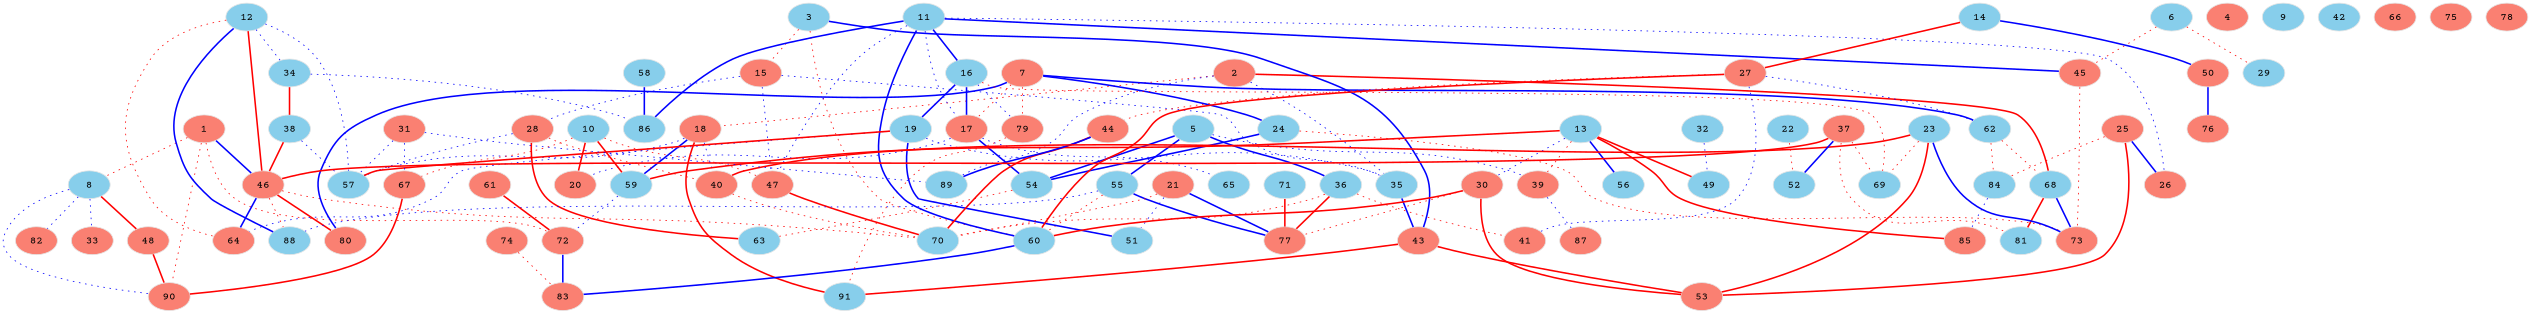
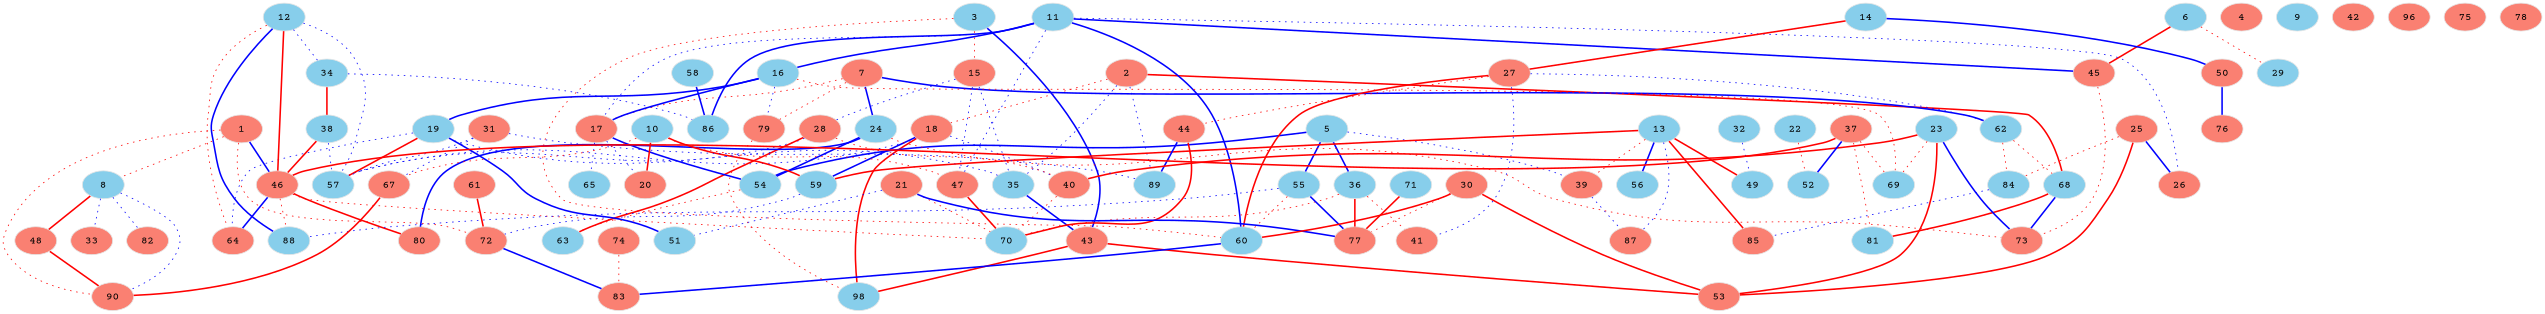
  graph {
    fontname="Courier Prime"
    node [color=gray90 fillcolor=salmon fontname="Courier Prime" style=filled]
    edge [color=blue fontname="Courier Prime" style=dotted]
    8 [fillcolor=skyblue]
    1
    46
    72
    90
    33
    48
    82
    64
    88 [fillcolor=skyblue]
    70 [fillcolor=skyblue]
    80
    83
    2
    18
    35 [fillcolor=skyblue]
    68 [fillcolor=skyblue]
    89 [fillcolor=skyblue]
    59 [fillcolor=skyblue]
    57 [fillcolor=skyblue]
    40
-   91 [fillcolor=skyblue]
+   91 [fillcolor=skyblue label=98]
    43
    73
    81 [fillcolor=skyblue]
    3 [fillcolor=skyblue]
    15
    60 [fillcolor=skyblue]
    47
    28
    53
    4
    5 [fillcolor=skyblue]
    36 [fillcolor=skyblue]
    39
    54 [fillcolor=skyblue]
    55 [fillcolor=skyblue]
    77
    41
    87
    63 [fillcolor=skyblue]
    6 [fillcolor=skyblue]
    29 [fillcolor=skyblue]
    45
    7
    17
    24 [fillcolor=skyblue]
    62 [fillcolor=skyblue]
    79
    20
    65 [fillcolor=skyblue]
    84 [fillcolor=skyblue]
    9 [fillcolor=skyblue]
    10 [fillcolor=skyblue]
    67
    11 [fillcolor=skyblue]
    16 [fillcolor=skyblue]
    26
    86 [fillcolor=skyblue]
    19 [fillcolor=skyblue]
    69 [fillcolor=skyblue]
    12 [fillcolor=skyblue]
    34 [fillcolor=skyblue]
    38 [fillcolor=skyblue]
    13 [fillcolor=skyblue]
    49 [fillcolor=skyblue]
    85
    56 [fillcolor=skyblue]
    50
    76
    14 [fillcolor=skyblue]
    27
    44
    51 [fillcolor=skyblue]
    21
    22 [fillcolor=skyblue]
    52 [fillcolor=skyblue]
    23 [fillcolor=skyblue]
    25
    30
    31
    32 [fillcolor=skyblue]
    37
-   42 [fillcolor=skyblue]
+   42
    58 [fillcolor=skyblue]
    61
-   66
+   66 [label=96]
    71 [fillcolor=skyblue]
    74
    75
    78
    8 -- 90
    8 -- 33
    8 -- 48 [color=red style=bold]
    8 -- 82
    1 -- 8 [color=red]
    1 -- 46 [style=bold]
    1 -- 72 [color=red]
    1 -- 90 [color=red]
    46 -- 64 [style=bold]
    46 -- 88 [color=red]
    46 -- 70 [color=red]
    46 -- 80 [color=red style=bold]
    72 -- 83 [style=bold]
    48 -- 90 [color=red style=bold]
    2 -- 18 [color=red]
    2 -- 35
    2 -- 68 [color=red style=bold]
    2 -- 89
    18 -- 59 [style=bold]
    18 -- 57
    18 -- 40
    18 -- 91 [color=red style=bold]
    35 -- 43 [style=bold]
    68 -- 73 [style=bold]
    68 -- 81 [color=red style=bold]
    59 -- 72
    40 -- 70 [color=red]
    43 -- 91 [color=red style=bold]
    43 -- 53 [color=red style=bold]
    3 -- 43 [style=bold]
    3 -- 15 [color=red]
    3 -- 60 [color=red]
    15 -- 35
    15 -- 47
    15 -- 28
    60 -- 83 [style=bold]
    47 -- 70 [color=red style=bold]
    28 -- 57
    28 -- 40 [color=red]
    28 -- 63 [color=red style=bold]
    5 -- 36 [style=bold]
    5 -- 39
    5 -- 54 [style=bold]
    5 -- 55 [style=bold]
    36 -- 70 [color=red]
    36 -- 77 [color=red style=bold]
    36 -- 41 [color=red]
    39 -- 87
    54 -- 63 [color=red]
    55 -- 88
    55 -- 60 [color=red]
    55 -- 77 [style=bold]
    6 -- 29 [color=red]
-   6 -- 45 [color=red]
+   6 -- 45 [color=red style=bold]
    45 -- 73 [color=red]
    7 -- 17 [color=red]
    7 -- 24 [style=bold]
    7 -- 62 [style=bold]
    7 -- 79 [color=red]
    17 -- 54 [style=bold]
    17 -- 20
    17 -- 65
-   7 -- 80 [style=bold]
+   24 -- 80 [style=bold]
    24 -- 73 [color=red]
    24 -- 54 [style=bold]
    62 -- 68 [color=red]
    62 -- 84 [color=red]
    79 -- 91 [color=red]
    84 -- 85
    10 -- 59 [color=red style=bold]
    10 -- 47 [color=red]
    10 -- 20 [color=red style=bold]
    10 -- 67 [color=red]
    67 -- 90 [color=red style=bold]
    11 -- 60 [style=bold]
    11 -- 47
    11 -- 45 [style=bold]
    11 -- 17
    11 -- 16 [style=bold]
    11 -- 26
    11 -- 86 [style=bold]
    16 -- 17 [style=bold]
    16 -- 79
    16 -- 19 [style=bold]
    16 -- 69 [color=red]
    19 -- 64
    19 -- 35
    19 -- 57 [color=red style=bold]
    19 -- 51 [style=bold]
    12 -- 46 [color=red style=bold]
    12 -- 64 [color=red]
    12 -- 88 [style=bold]
    12 -- 57
    12 -- 34
    34 -- 86
    34 -- 38 [color=red style=bold]
    38 -- 46 [color=red style=bold]
    38 -- 57
    13 -- 59 [color=red style=bold]
    13 -- 39 [color=red]
-   13 -- 30
+   13 -- 87
    13 -- 49 [color=red style=bold]
    13 -- 85 [color=red style=bold]
    13 -- 56 [style=bold]
    50 -- 76 [style=bold]
    14 -- 50 [style=bold]
    14 -- 27 [color=red style=bold]
    27 -- 60 [color=red style=bold]
    27 -- 41
    27 -- 62
    27 -- 44 [color=red]
    44 -- 70 [color=red style=bold]
    44 -- 89 [style=bold]
    21 -- 70 [color=red]
    21 -- 77 [style=bold]
    21 -- 51
    22 -- 52 [color=red]
    23 -- 40 [color=red style=bold]
    23 -- 73 [style=bold]
    23 -- 53 [color=red style=bold]
    23 -- 69 [color=red]
    25 -- 53 [color=red style=bold]
    25 -- 84 [color=red]
    25 -- 26 [style=bold]
    30 -- 60 [color=red style=bold]
    30 -- 53 [color=red style=bold]
    30 -- 77 [color=red]
    31 -- 89
    31 -- 57
    31 -- 67
    32 -- 49
    37 -- 46 [color=red style=bold]
    37 -- 81 [color=red]
    37 -- 69 [color=red]
    37 -- 52 [style=bold]
    58 -- 86 [style=bold]
    61 -- 72 [color=red style=bold]
    71 -- 77 [color=red style=bold]
    74 -- 83 [color=red]
  }
